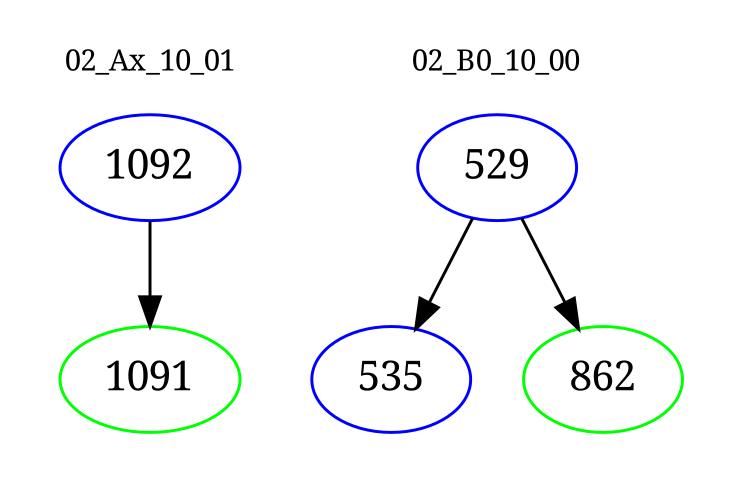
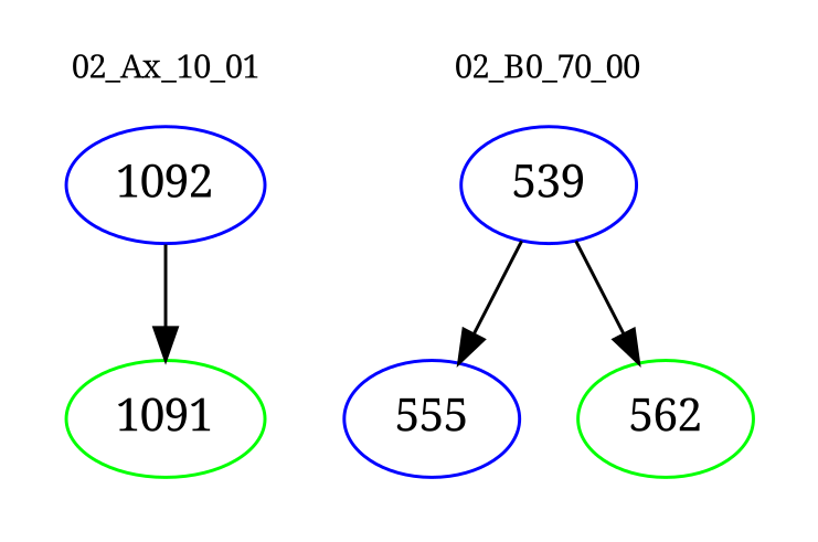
  digraph {
    fontname="Noto Serif"
    node [color=blue fontname="Noto Serif"]
    edge [color=black fontname="Noto Serif"]
    n1 [label=1092]
    n2 [color=green label=1091]
-   n3 [label=529]
-   n4 [label=535]
-   n5 [color=green label=862]
+   n3 [label=539]
+   n4 [label=555]
+   n5 [color=green label=562]
    subgraph cluster_1 {
      color=white
      fontsize=10
      label="02_Ax_10_01"
      n1
      n2
    }
    subgraph cluster_2 {
      color=white
      fontsize=10
-     label="02_B0_10_00"
+     label="02_B0_70_00"
      n3
      n4
      n5
    }
    n1 -> n2
    n3 -> n4
    n3 -> n5
  }
